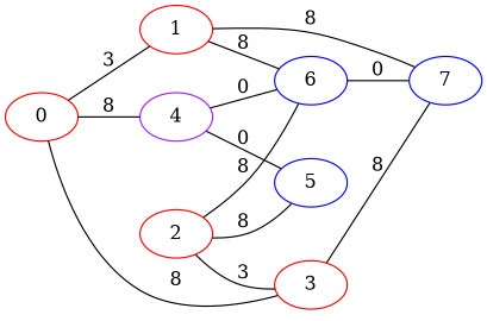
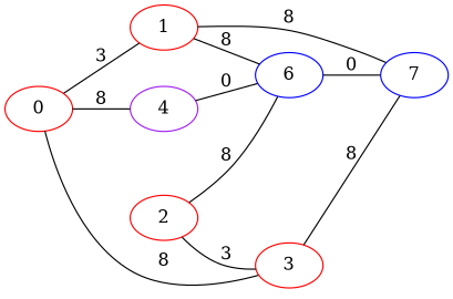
  graph {
    fontname="DejaVu Serif"
    rankdir=LR
    node [color=red fontname="DejaVu Serif" weight=1]
    edge [fontname="DejaVu Serif"]
    0
    1
    4 [color=purple weight=4]
    3
    6 [color=blue weight=3]
    7 [color=blue weight=3]
-   5 [color=blue weight=3]
    2
    0 -- 1 [label=3]
    0 -- 4 [label=8]
    0 -- 3 [label=8]
    1 -- 6 [label=8]
    1 -- 7 [label=8]
    4 -- 6 [label=0]
-   4 -- 5 [label=0]
    3 -- 7 [label=8]
    6 -- 7 [label=0]
    2 -- 3 [label=3]
    2 -- 6 [label=8]
-   2 -- 5 [label=8]
  }
